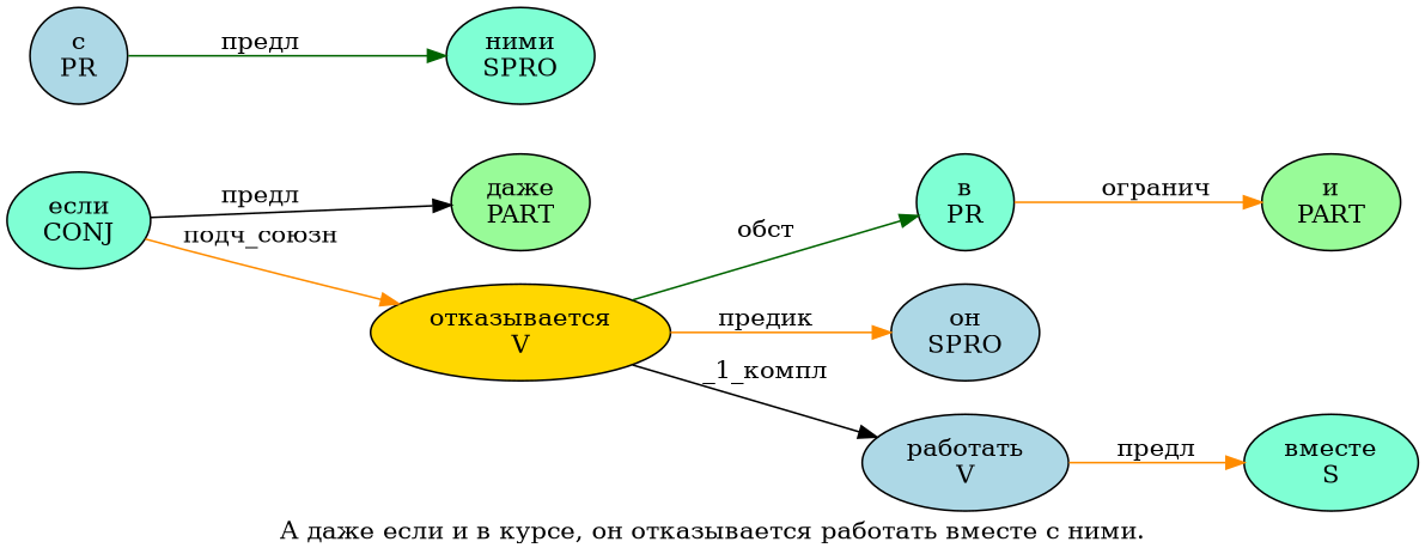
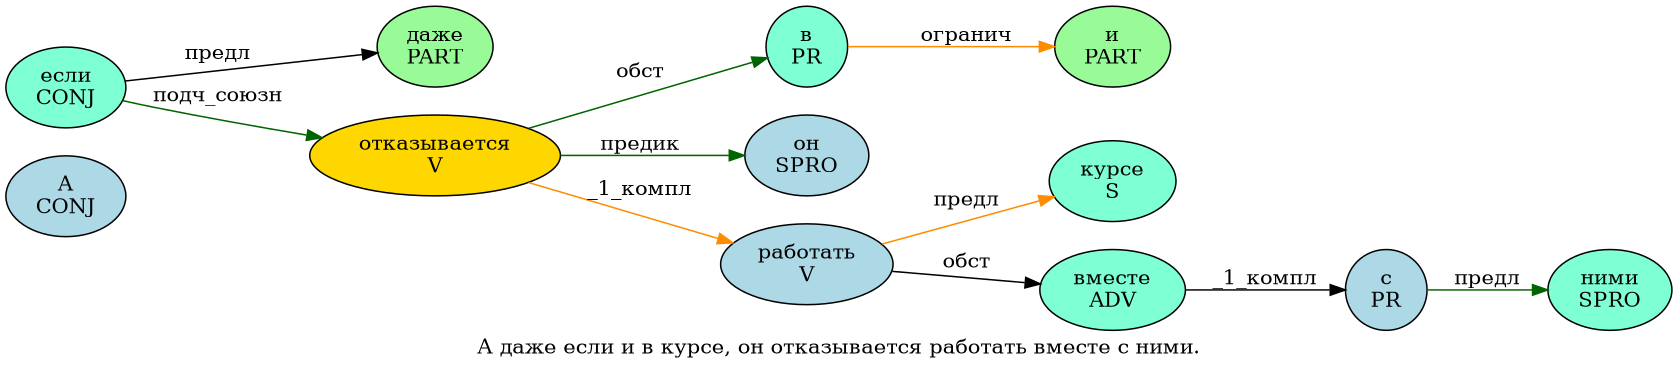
  digraph {
    label="А даже если и в курсе, он отказывается работать вместе с ними."
    rankdir=LR
    node [fillcolor=aquamarine penwidth=1 shape=ellipse style=filled]
    edge [color=darkgreen]
+   n1 [fillcolor=lightblue label="А\nCONJ"]
    n2 [fillcolor=palegreen label="даже\nPART"]
    n3 [label="если\nCONJ"]
    n4 [fillcolor=gold label="отказывается\nV"]
    n5 [label="в\nPR"]
    n6 [fillcolor=lightblue label="он\nSPRO"]
    n7 [fillcolor=lightblue label="работать\nV"]
    n8 [fillcolor=palegreen label="и\nPART"]
-   n9 [label="вместе\nS"]
+   n9 [label="курсе\nS"]
+   n10 [label="вместе\nADV"]
    n11 [fillcolor=lightblue label="с\nPR"]
    n12 [label="ними\nSPRO"]
    n3 -> n2 [color=black label="предл"]
-   n3 -> n4 [color=darkorange label="подч_союзн"]
+   n3 -> n4 [label="подч_союзн"]
    n4 -> n5 [label="обст"]
-   n4 -> n6 [color=darkorange label="предик"]
-   n4 -> n7 [color=black label="_1_компл"]
+   n4 -> n6 [label="предик"]
+   n4 -> n7 [color=darkorange label="_1_компл"]
    n5 -> n8 [color=darkorange label="огранич"]
    n7 -> n9 [color=darkorange label="предл"]
+   n7 -> n10 [color=black label="обст"]
+   n10 -> n11 [color=black label="_1_компл"]
    n11 -> n12 [label="предл"]
  }
